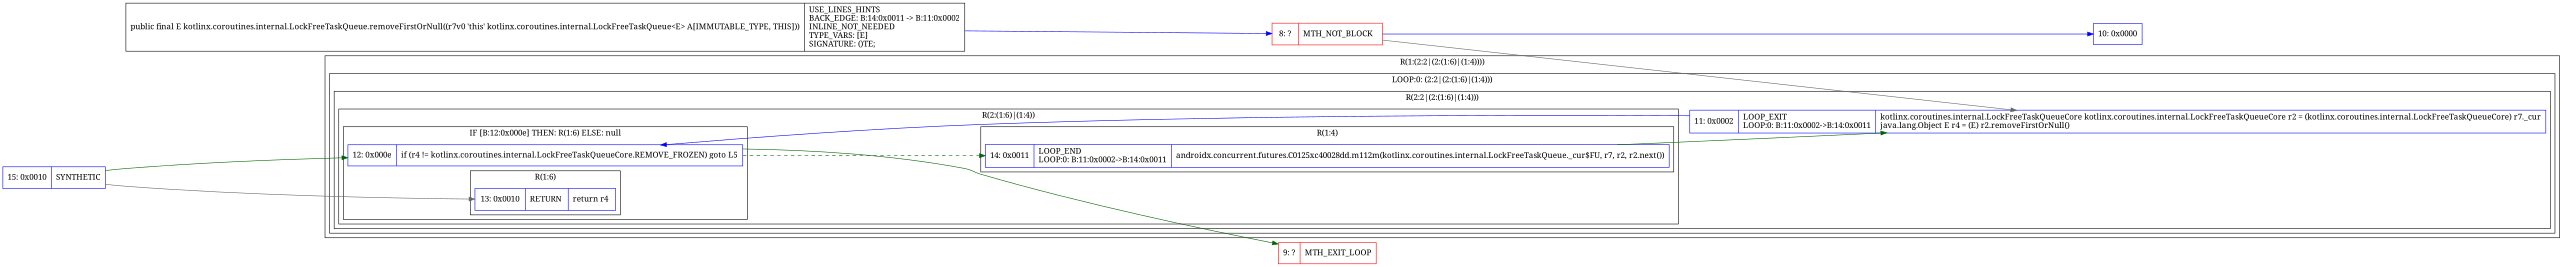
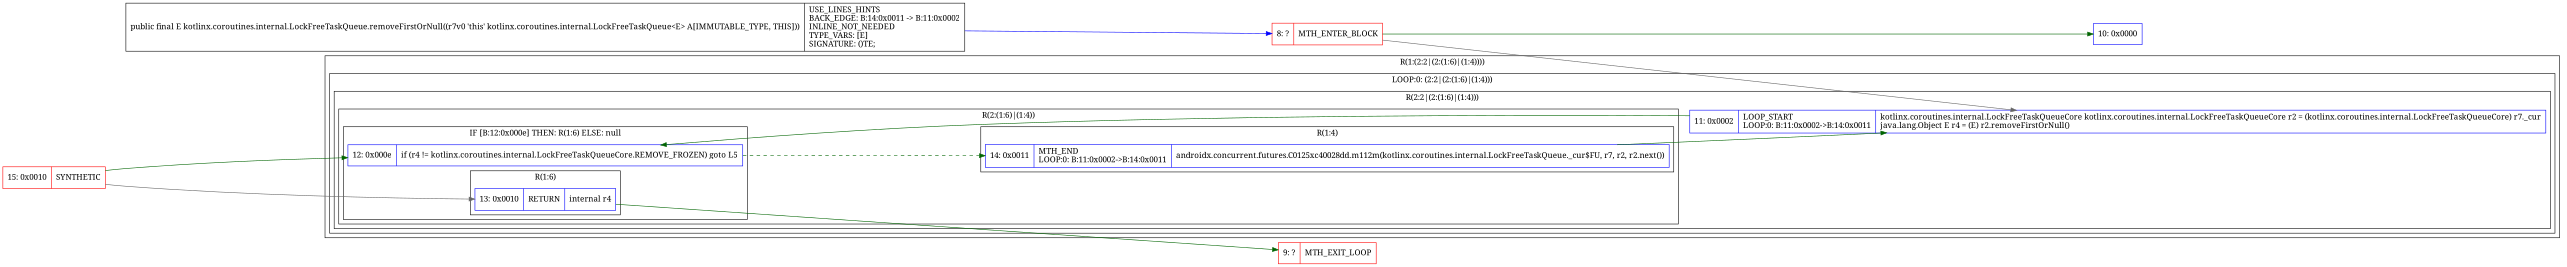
  digraph {
    fontname="Noto Serif"
    rankdir=LR
    node [color=blue fontname="Noto Serif" shape=record]
    edge [color=darkgreen fontname="Noto Serif"]
-   n1 [label="{13\:\ 0x0010|RETURN\l|return r4\l}"]
+   n1 [label="{13\:\ 0x0010|RETURN\l|internal r4\l}"]
    n2 [label="{12\:\ 0x000e|if (r4 != kotlinx.coroutines.internal.LockFreeTaskQueueCore.REMOVE_FROZEN) goto L5\l}"]
-   n3 [label="{14\:\ 0x0011|LOOP_END\lLOOP:0: B:11:0x0002\-\>B:14:0x0011\l|androidx.concurrent.futures.C0125xc40028dd.m112m(kotlinx.coroutines.internal.LockFreeTaskQueue._cur$FU, r7, r2, r2.next())\l}"]
-   n4 [label="{11\:\ 0x0002|LOOP_EXIT\lLOOP:0: B:11:0x0002\-\>B:14:0x0011\l|kotlinx.coroutines.internal.LockFreeTaskQueueCore kotlinx.coroutines.internal.LockFreeTaskQueueCore r2 = (kotlinx.coroutines.internal.LockFreeTaskQueueCore) r7._cur\ljava.lang.Object E r4 = (E) r2.removeFirstOrNull()\l}"]
+   n3 [label="{14\:\ 0x0011|MTH_END\lLOOP:0: B:11:0x0002\-\>B:14:0x0011\l|androidx.concurrent.futures.C0125xc40028dd.m112m(kotlinx.coroutines.internal.LockFreeTaskQueue._cur$FU, r7, r2, r2.next())\l}"]
+   n4 [label="{11\:\ 0x0002|LOOP_START\lLOOP:0: B:11:0x0002\-\>B:14:0x0011\l|kotlinx.coroutines.internal.LockFreeTaskQueueCore kotlinx.coroutines.internal.LockFreeTaskQueueCore r2 = (kotlinx.coroutines.internal.LockFreeTaskQueueCore) r7._cur\ljava.lang.Object E r4 = (E) r2.removeFirstOrNull()\l}"]
    n5 [color=red label="{9\:\ ?|MTH_EXIT_LOOP\l}"]
-   n6 [label="{15\:\ 0x0010|SYNTHETIC\l}"]
-   n7 [color=red label="{8\:\ ?|MTH_NOT_BLOCK\l}"]
+   n6 [color=red label="{15\:\ 0x0010|SYNTHETIC\l}"]
+   n7 [color=red label="{8\:\ ?|MTH_ENTER_BLOCK\l}"]
    n8 [label="{10\:\ 0x0000}"]
    n9 [label="{public final E kotlinx.coroutines.internal.LockFreeTaskQueue.removeFirstOrNull((r7v0 'this' kotlinx.coroutines.internal.LockFreeTaskQueue\<E\> A[IMMUTABLE_TYPE, THIS]))  | USE_LINES_HINTS\lBACK_EDGE: B:14:0x0011 \-\> B:11:0x0002\lINLINE_NOT_NEEDED\lTYPE_VARS: [E]\lSIGNATURE: ()TE;\l}" color=""]
    subgraph cluster_1 {
      label="R(1:(2:2|(2:(1:6)|(1:4))))"
      subgraph cluster_2 {
        label="LOOP:0: (2:2|(2:(1:6)|(1:4)))"
        subgraph cluster_3 {
          label="R(2:2|(2:(1:6)|(1:4)))"
          n4
          subgraph cluster_4 {
            label="R(2:(1:6)|(1:4))"
            subgraph cluster_5 {
              label="IF [B:12:0x000e] THEN: R(1:6) ELSE: null"
              n2
              subgraph cluster_6 {
                label="R(1:6)"
                n1
              }
            }
            subgraph cluster_7 {
              label="R(1:4)"
              n3
            }
          }
        }
      }
    }
-   n2 -> n5
+   n1 -> n5
    n2 -> n3 [style=dashed]
    n3 -> n4
-   n4 -> n2 [color=blue]
+   n4 -> n2
    n6 -> n1 [color=gray40]
    n6 -> n2
    n7 -> n4 [color=gray40]
-   n7 -> n8 [color=blue]
+   n7 -> n8
    n9 -> n7 [color=blue]
  }
